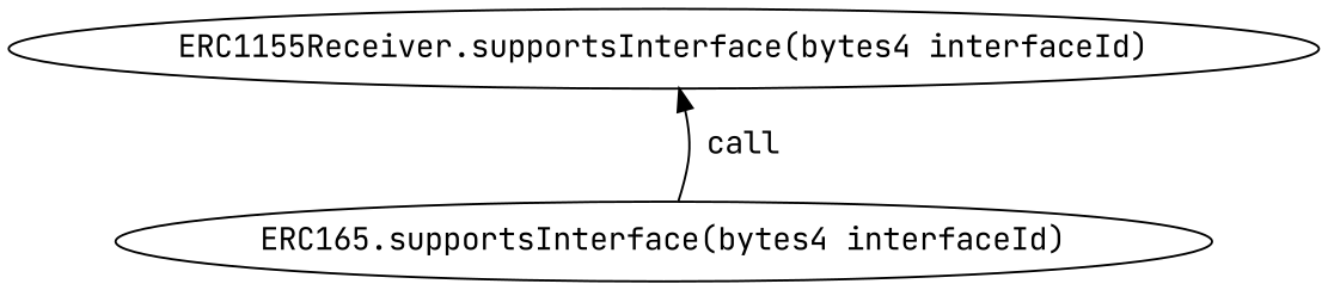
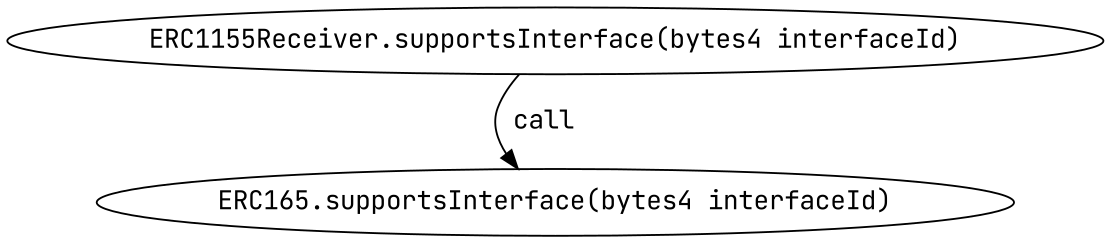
  digraph {
    fontname="JetBrains Mono"
    node [fontname="JetBrains Mono"]
    "ERC1155Receiver.supportsInterface(bytes4 interfaceId)" [height=0.5 width=6.3543]
    "ERC165.supportsInterface(bytes4 interfaceId)" [height=0.5 width=5.267]
-   "ERC165.supportsInterface(bytes4 interfaceId)" -> "ERC1155Receiver.supportsInterface(bytes4 interfaceId)" [label=" call" fontname="JetBrains Mono"]
+   "ERC1155Receiver.supportsInterface(bytes4 interfaceId)" -> "ERC165.supportsInterface(bytes4 interfaceId)" [label=" call" fontname="JetBrains Mono"]
  }
